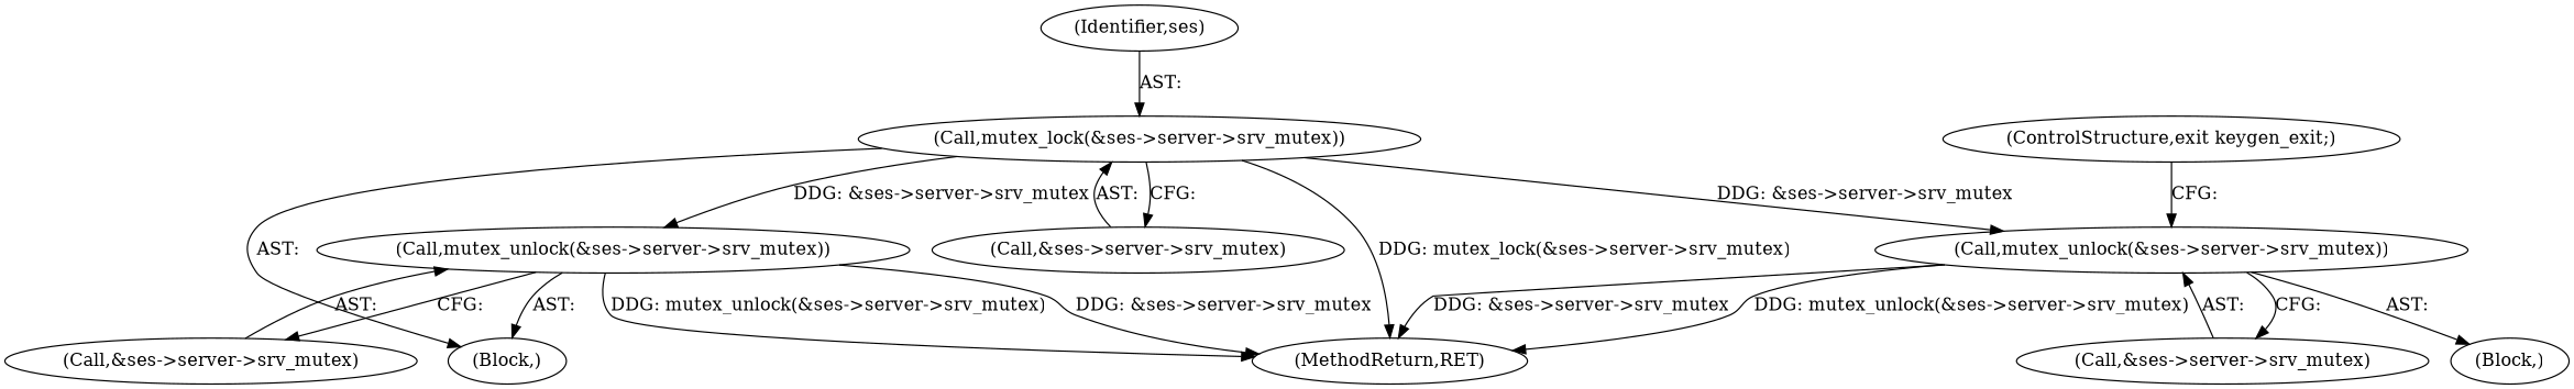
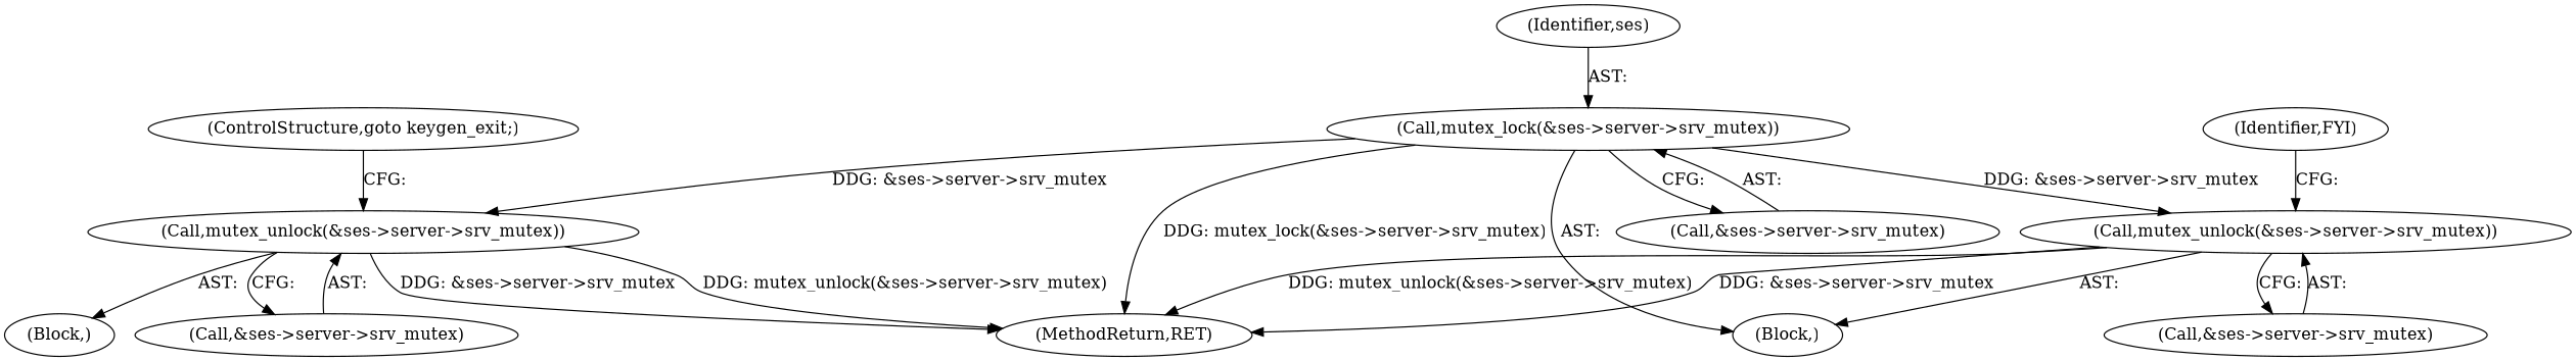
  digraph {
    n1 [label="(Call,mutex_lock(&ses->server->srv_mutex))"]
    n2 [label="(Call,mutex_unlock(&ses->server->srv_mutex))"]
    n3 [label="(Call,mutex_unlock(&ses->server->srv_mutex))"]
    n4 [label="(Call,&ses->server->srv_mutex)"]
    n5 [label="(Block,)"]
    n6 [label="(MethodReturn,RET)"]
    n7 [label="(Block,)"]
    n8 [label="(Call,&ses->server->srv_mutex)"]
    n9 [label="(Call,&ses->server->srv_mutex)"]
    n10 [label="(Identifier,ses)"]
-   n11 [label="(ControlStructure,exit keygen_exit;)"]
+   n11 [label="(ControlStructure,goto keygen_exit;)"]
+   n12 [label="(Identifier,FYI)"]
    n1 -> n2 [label="DDG: &ses->server->srv_mutex"]
    n1 -> n3 [label="DDG: &ses->server->srv_mutex"]
    n1 -> n4 [label="CFG: "]
    n1 -> n5 [label="AST: "]
    n1 -> n6 [label="DDG: mutex_lock(&ses->server->srv_mutex)"]
    n2 -> n6 [label="DDG: &ses->server->srv_mutex"]
    n2 -> n6 [label="DDG: mutex_unlock(&ses->server->srv_mutex)"]
    n2 -> n7 [label="AST: "]
    n2 -> n8 [label="CFG: "]
    n3 -> n5 [label="AST: "]
    n3 -> n6 [label="DDG: mutex_unlock(&ses->server->srv_mutex)"]
    n3 -> n6 [label="DDG: &ses->server->srv_mutex"]
    n3 -> n9 [label="CFG: "]
    n4 -> n1 [label="AST: "]
    n8 -> n2 [label="AST: "]
    n9 -> n3 [label="AST: "]
    n10 -> n1 [label="AST: "]
    n11 -> n2 [label="CFG: "]
+   n12 -> n3 [label="CFG: "]
  }
